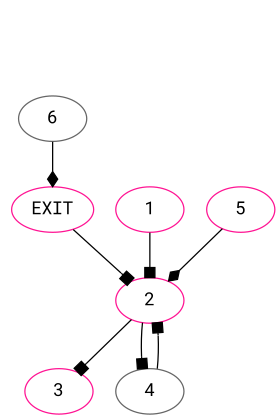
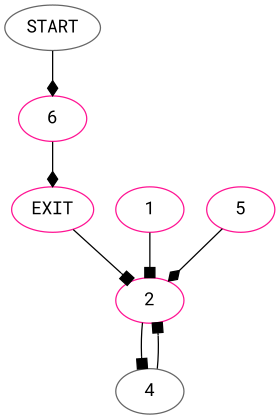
  digraph {
    fontname="Roboto Mono"
    node [color=deeppink fontname="Roboto Mono"]
    edge [arrowhead=box fontname="Roboto Mono"]
-   6 [color=gray40]
+   n1 [color=gray40 label=START]
+   6
    1
    2
    5
    n6 [label=EXIT]
-   3
    4 [color=gray40]
+   n1 -> 6 [arrowhead=diamond]
    6 -> n6 [arrowhead=diamond]
    1 -> 2
-   2 -> 3
    2 -> 4
    5 -> 2 [arrowhead=diamond]
    n6 -> 2
    4 -> 2
  }
